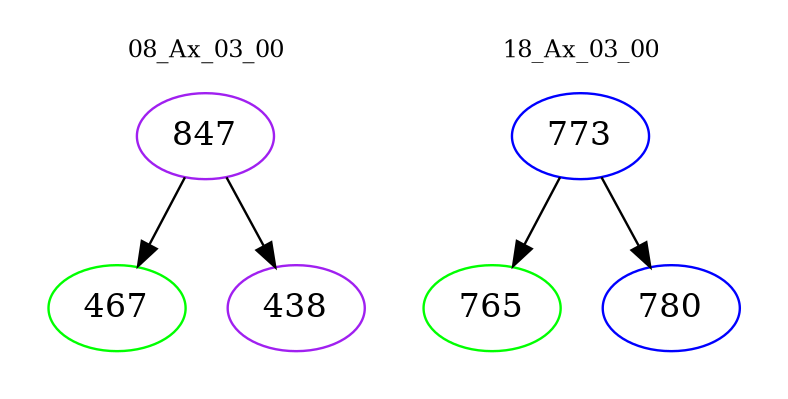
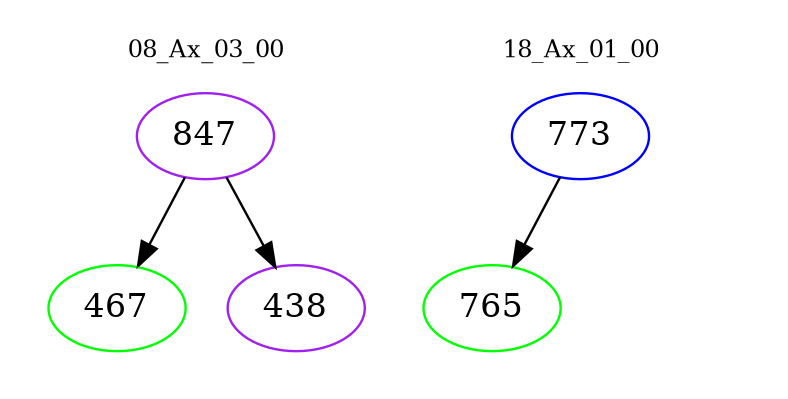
  digraph {
    node [color=purple]
    edge [color=black]
    n1 [label=847]
    n2 [color=green label=467]
    n3 [label=438]
    n4 [color=blue label=773]
    n5 [color=green label=765]
-   n6 [color=blue label=780]
    subgraph cluster_1 {
      color=white
      fontsize=10
      label="08_Ax_03_00"
      n1
      n2
      n3
    }
    subgraph cluster_2 {
      color=white
      fontsize=10
-     label="18_Ax_03_00"
+     label="18_Ax_01_00"
      n4
      n5
-     n6
    }
    n1 -> n2
    n1 -> n3
    n4 -> n5
-   n4 -> n6
  }
